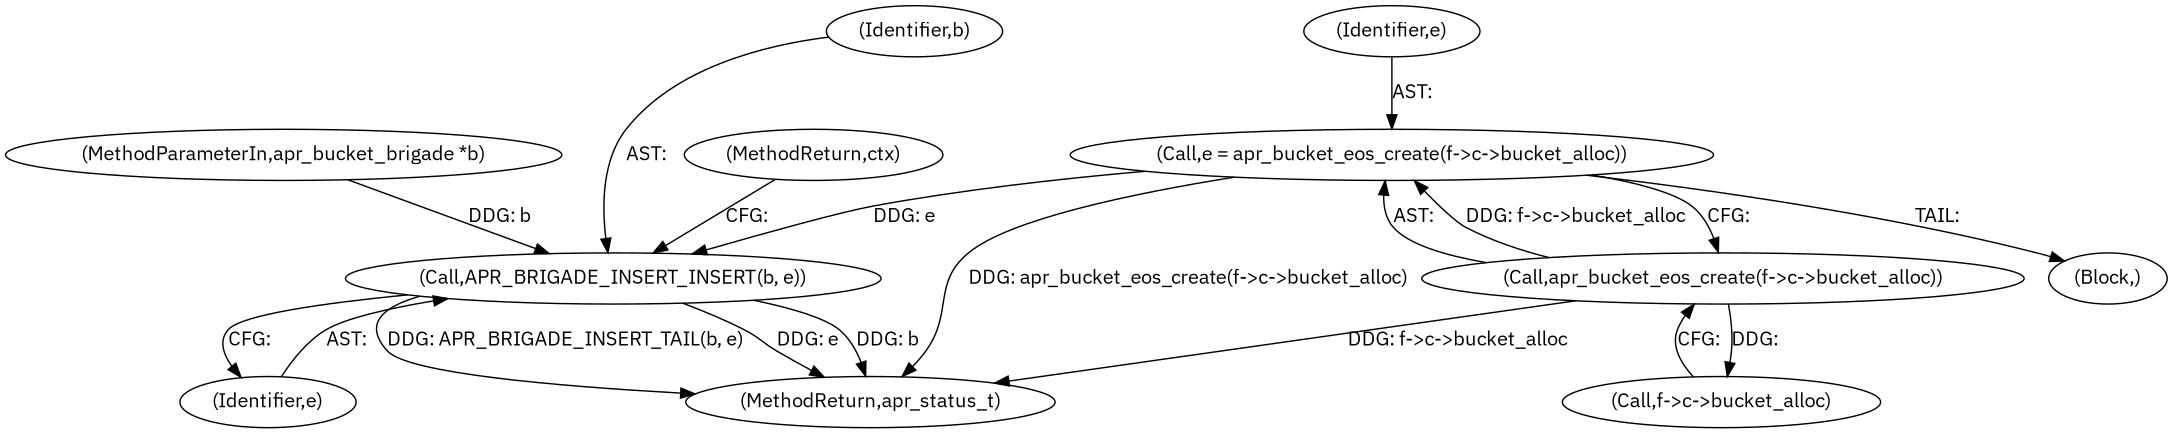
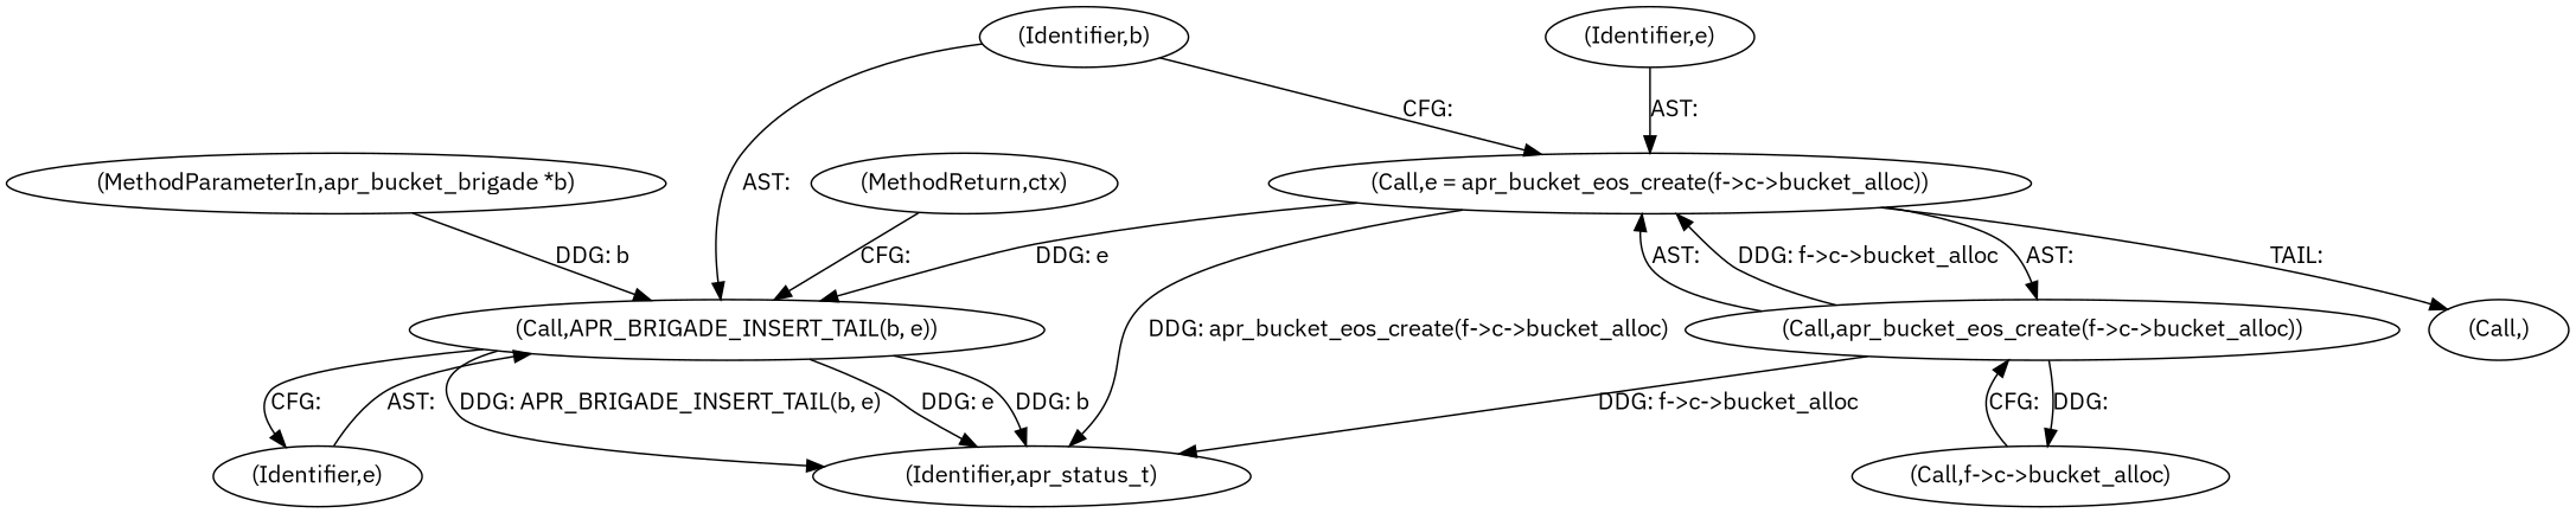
  digraph {
    fontname="IBM Plex Sans"
    node [fontname="IBM Plex Sans"]
    edge [fontname="IBM Plex Sans"]
    n1 [label="(Call,e = apr_bucket_eos_create(f->c->bucket_alloc))"]
    n2 [label="(Call,apr_bucket_eos_create(f->c->bucket_alloc))"]
-   n3 [label="(Call,APR_BRIGADE_INSERT_INSERT(b, e))"]
-   n4 [label="(Block,)"]
-   n5 [label="(MethodReturn,apr_status_t)"]
+   n3 [label="(Call,APR_BRIGADE_INSERT_TAIL(b, e))"]
+   n4 [label="(Call,)"]
+   n5 [label="(Identifier,apr_status_t)"]
    n6 [label="(Call,f->c->bucket_alloc)"]
    n7 [label="(Identifier,e)"]
    n8 [label="(Identifier,e)"]
    n9 [label="(MethodReturn,ctx)"]
    n10 [label="(MethodParameterIn,apr_bucket_brigade *b)"]
    n11 [label="(Identifier,b)"]
-   n1 -> n2 [label="CFG: "]
+   n1 -> n2 [label="AST: "]
    n1 -> n3 [label="DDG: e"]
    n1 -> n4 [label="TAIL: "]
    n1 -> n5 [label="DDG: apr_bucket_eos_create(f->c->bucket_alloc)"]
    n2 -> n1 [label="AST: "]
    n2 -> n1 [label="DDG: f->c->bucket_alloc"]
    n2 -> n5 [label="DDG: f->c->bucket_alloc"]
    n2 -> n6 [label="DDG: "]
    n3 -> n5 [label="DDG: APR_BRIGADE_INSERT_TAIL(b, e)"]
    n3 -> n5 [label="DDG: e"]
    n3 -> n5 [label="DDG: b"]
    n3 -> n7 [label="CFG: "]
    n6 -> n2 [label="CFG: "]
    n7 -> n3 [label="AST: "]
    n8 -> n1 [label="AST: "]
    n9 -> n3 [label="CFG: "]
    n10 -> n3 [label="DDG: b"]
+   n11 -> n1 [label="CFG: "]
    n11 -> n3 [label="AST: "]
  }
